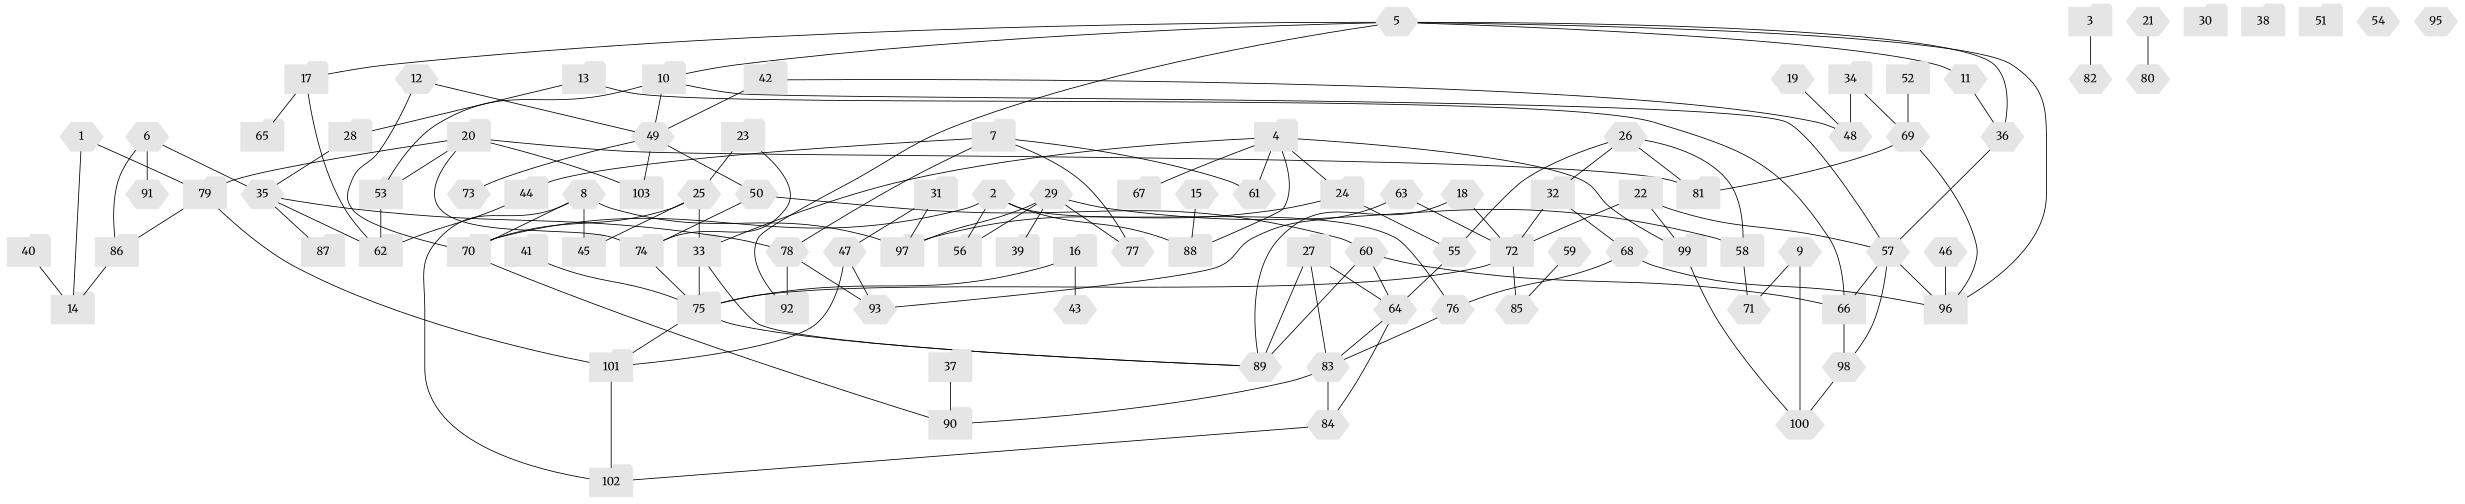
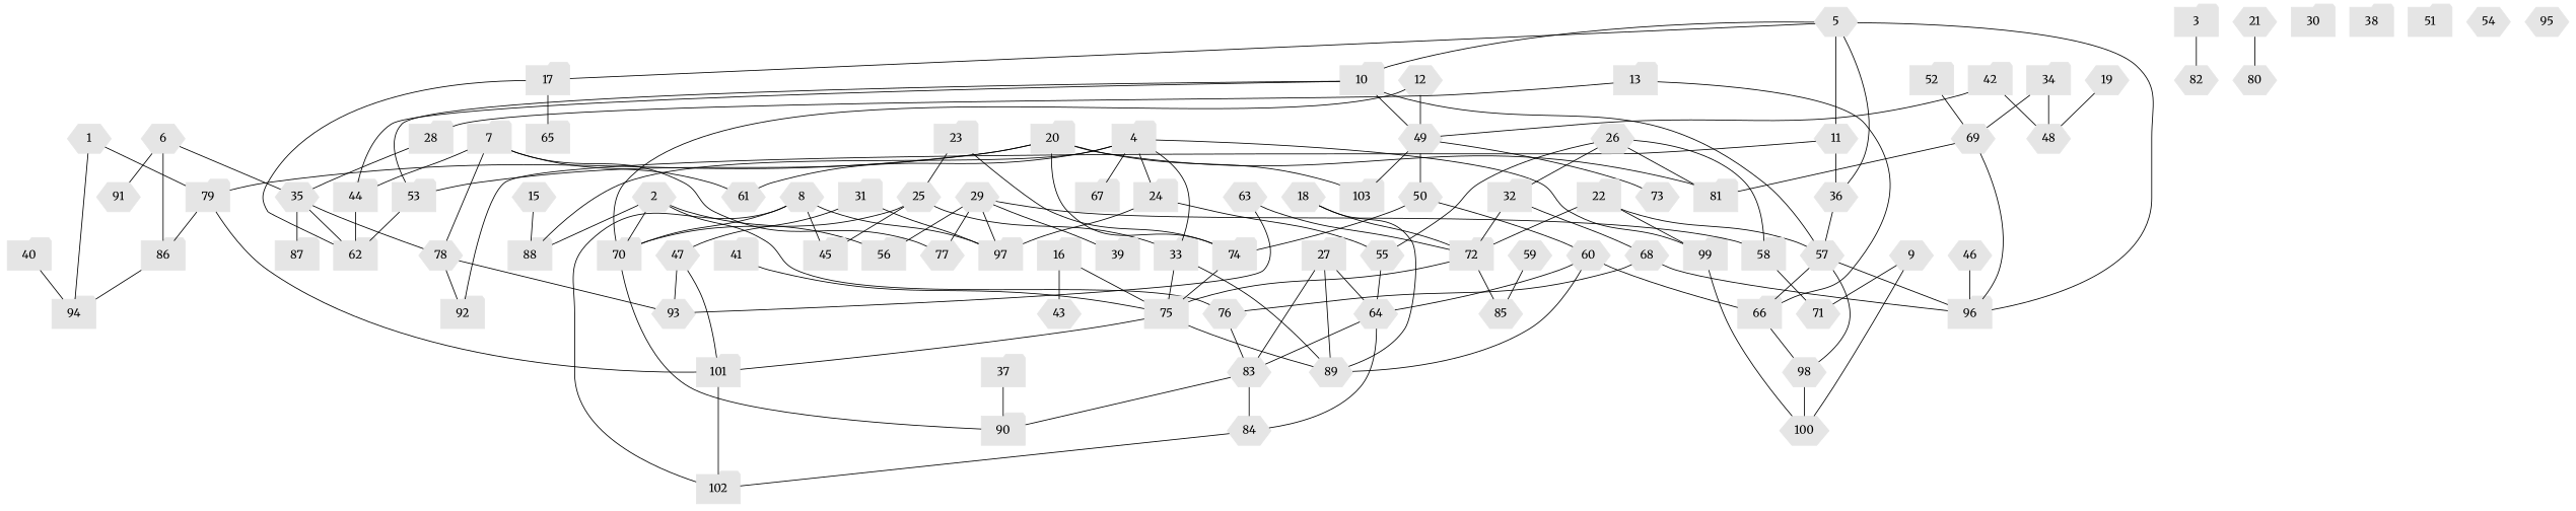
  graph {
    fontname=Merriweather
    node [color=gray90 fontname=Merriweather shape=folder style=filled]
    edge [fontname=Merriweather]
    1 [shape=hexagon]
    79
-   94 [label=14]
+   94
    86
    101
    2 [shape=hexagon]
    56
    70
    76 [shape=hexagon]
    88
    90
    83 [shape=hexagon]
    82 [shape=hexagon]
    3
    4
    24
    33
    61 [shape=hexagon]
    67
    99
    97
    55 [shape=hexagon]
    75
    89 [shape=hexagon]
    100 [shape=hexagon]
    5 [shape=hexagon]
    10
    11 [shape=hexagon]
    17
    36 [shape=hexagon]
    96
    44
    49 [shape=hexagon]
    53
    57 [shape=hexagon]
    92
    62
    65
    6 [shape=hexagon]
    35 [shape=hexagon]
    91 [shape=hexagon]
    78 [shape=hexagon]
    87
    7
    77 [shape=hexagon]
    93 [shape=hexagon]
    8 [shape=hexagon]
    45
    102
    9 [shape=hexagon]
    71 [shape=hexagon]
    50 [shape=hexagon]
    103
    73 [shape=hexagon]
    66
    98 [shape=hexagon]
    12 [shape=hexagon]
    13
    28
    74
    60 [shape=hexagon]
    15 [shape=hexagon]
    43 [shape=hexagon]
    16
    18 [shape=hexagon]
    72
    85 [shape=hexagon]
    19 [shape=hexagon]
    48 [shape=hexagon]
    20
    81
    21 [shape=hexagon]
    80 [shape=hexagon]
    22
    23
    25 [shape=hexagon]
    64 [shape=hexagon]
    26 [shape=hexagon]
    32
    58
    68 [shape=hexagon]
    27
    84 [shape=hexagon]
    29 [shape=hexagon]
    39
    30
    31
    47 [shape=hexagon]
    34
    69 [shape=hexagon]
    37
    38
    40
    41
    42
    46 [shape=hexagon]
    51
    52
    54 [shape=hexagon]
    59 [shape=hexagon]
    63 [shape=hexagon]
    95 [shape=hexagon]
    1 -- 79
    1 -- 94
    79 -- 86
    79 -- 101
    86 -- 94
    101 -- 102
    2 -- 56
    2 -- 70
    2 -- 76
    2 -- 88
    70 -- 90
    76 -- 83
    83 -- 90
    83 -- 84
    3 -- 82
    4 -- 88
    4 -- 24
    4 -- 33
    4 -- 61
    4 -- 67
    4 -- 99
    24 -- 97
    24 -- 55
    33 -- 75
    33 -- 89
    99 -- 100
    55 -- 64
    75 -- 101
    75 -- 89
    5 -- 10
    5 -- 11
    5 -- 17
    5 -- 36
    5 -- 96
+   10 -- 44
    10 -- 49
    10 -- 53
    10 -- 57
    11 -- 36
-   5 -- 92
+   11 -- 92
    17 -- 62
    17 -- 65
    36 -- 57
    44 -- 62
    49 -- 50
    49 -- 103
    49 -- 73
    53 -- 62
    57 -- 96
    57 -- 66
    57 -- 98
    6 -- 86
    6 -- 35
    6 -- 91
    35 -- 62
    35 -- 78
    35 -- 87
    78 -- 92
    78 -- 93
    7 -- 61
    7 -- 44
    7 -- 78
    7 -- 77
    8 -- 70
    8 -- 97
    8 -- 45
    8 -- 102
    9 -- 100
    9 -- 71
    50 -- 74
    50 -- 60
    66 -- 98
    98 -- 100
    12 -- 70
    12 -- 49
    13 -- 66
    13 -- 28
    28 -- 35
    74 -- 75
    60 -- 89
    60 -- 66
    60 -- 64
    15 -- 88
    16 -- 75
    16 -- 43
    18 -- 89
    18 -- 72
    72 -- 75
    72 -- 85
    19 -- 48
    20 -- 79
    20 -- 53
    20 -- 103
    20 -- 74
    20 -- 81
    21 -- 80
    22 -- 99
    22 -- 57
    22 -- 72
    23 -- 74
    23 -- 25
    25 -- 70
    25 -- 33
    25 -- 45
    64 -- 83
    64 -- 84
    26 -- 55
    26 -- 81
    26 -- 32
    26 -- 58
    32 -- 72
    32 -- 68
    58 -- 71
    68 -- 76
    68 -- 96
    27 -- 83
    27 -- 89
    27 -- 64
    84 -- 102
    29 -- 56
    29 -- 97
    29 -- 77
    29 -- 58
    29 -- 39
    31 -- 97
    31 -- 47
    47 -- 101
    47 -- 93
    34 -- 48
    34 -- 69
    69 -- 96
    69 -- 81
    37 -- 90
    40 -- 94
    41 -- 75
    42 -- 49
    42 -- 48
    46 -- 96
    52 -- 69
    59 -- 85
    63 -- 93
    63 -- 72
  }
